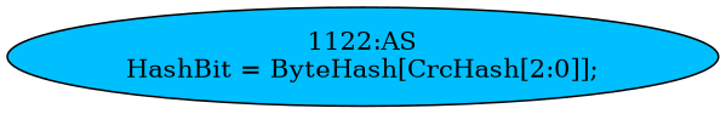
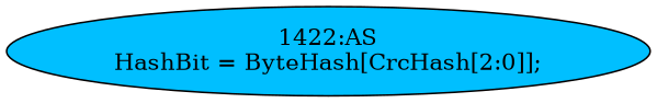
  strict digraph {
    rankdir=LR
-   n1 [ast="<pyverilog.vparser.ast.Assign object at 0x7fb43032c990>" def_var="['HashBit']" fillcolor=deepskyblue label="1122:AS\nHashBit = ByteHash[CrcHash[2:0]];" statements="[]" style=filled typ=Assign use_var="['ByteHash', 'CrcHash']"]
+   n1 [ast="<pyverilog.vparser.ast.Assign object at 0x7fb43032c990>" def_var="['HashBit']" fillcolor=deepskyblue label="1422:AS\nHashBit = ByteHash[CrcHash[2:0]];" statements="[]" style=filled typ=Assign use_var="['ByteHash', 'CrcHash']"]
  }
